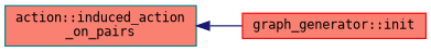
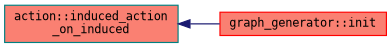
  digraph {
    rankdir=LR
    fontname="DejaVu Sans Mono"
    node [fillcolor=salmon fontname="DejaVu Sans Mono" fontsize=10 shape=record style=filled]
-   n1 [color=teal fontcolor=black height=0.2 label="action::induced_action\l_on_pairs" width=0.4]
+   n1 [color=teal fontcolor=black height=0.2 label="action::induced_action\l_on_induced" width=0.4]
    n2 [color=red height=0.2 label="graph_generator::init" width=0.4]
    n1 -> n2 [color=midnightblue dir=back fontname="DejaVu Sans Mono" fontsize=10 labelfontname=Helvetica labelfontsize=10 style=solid]
  }
